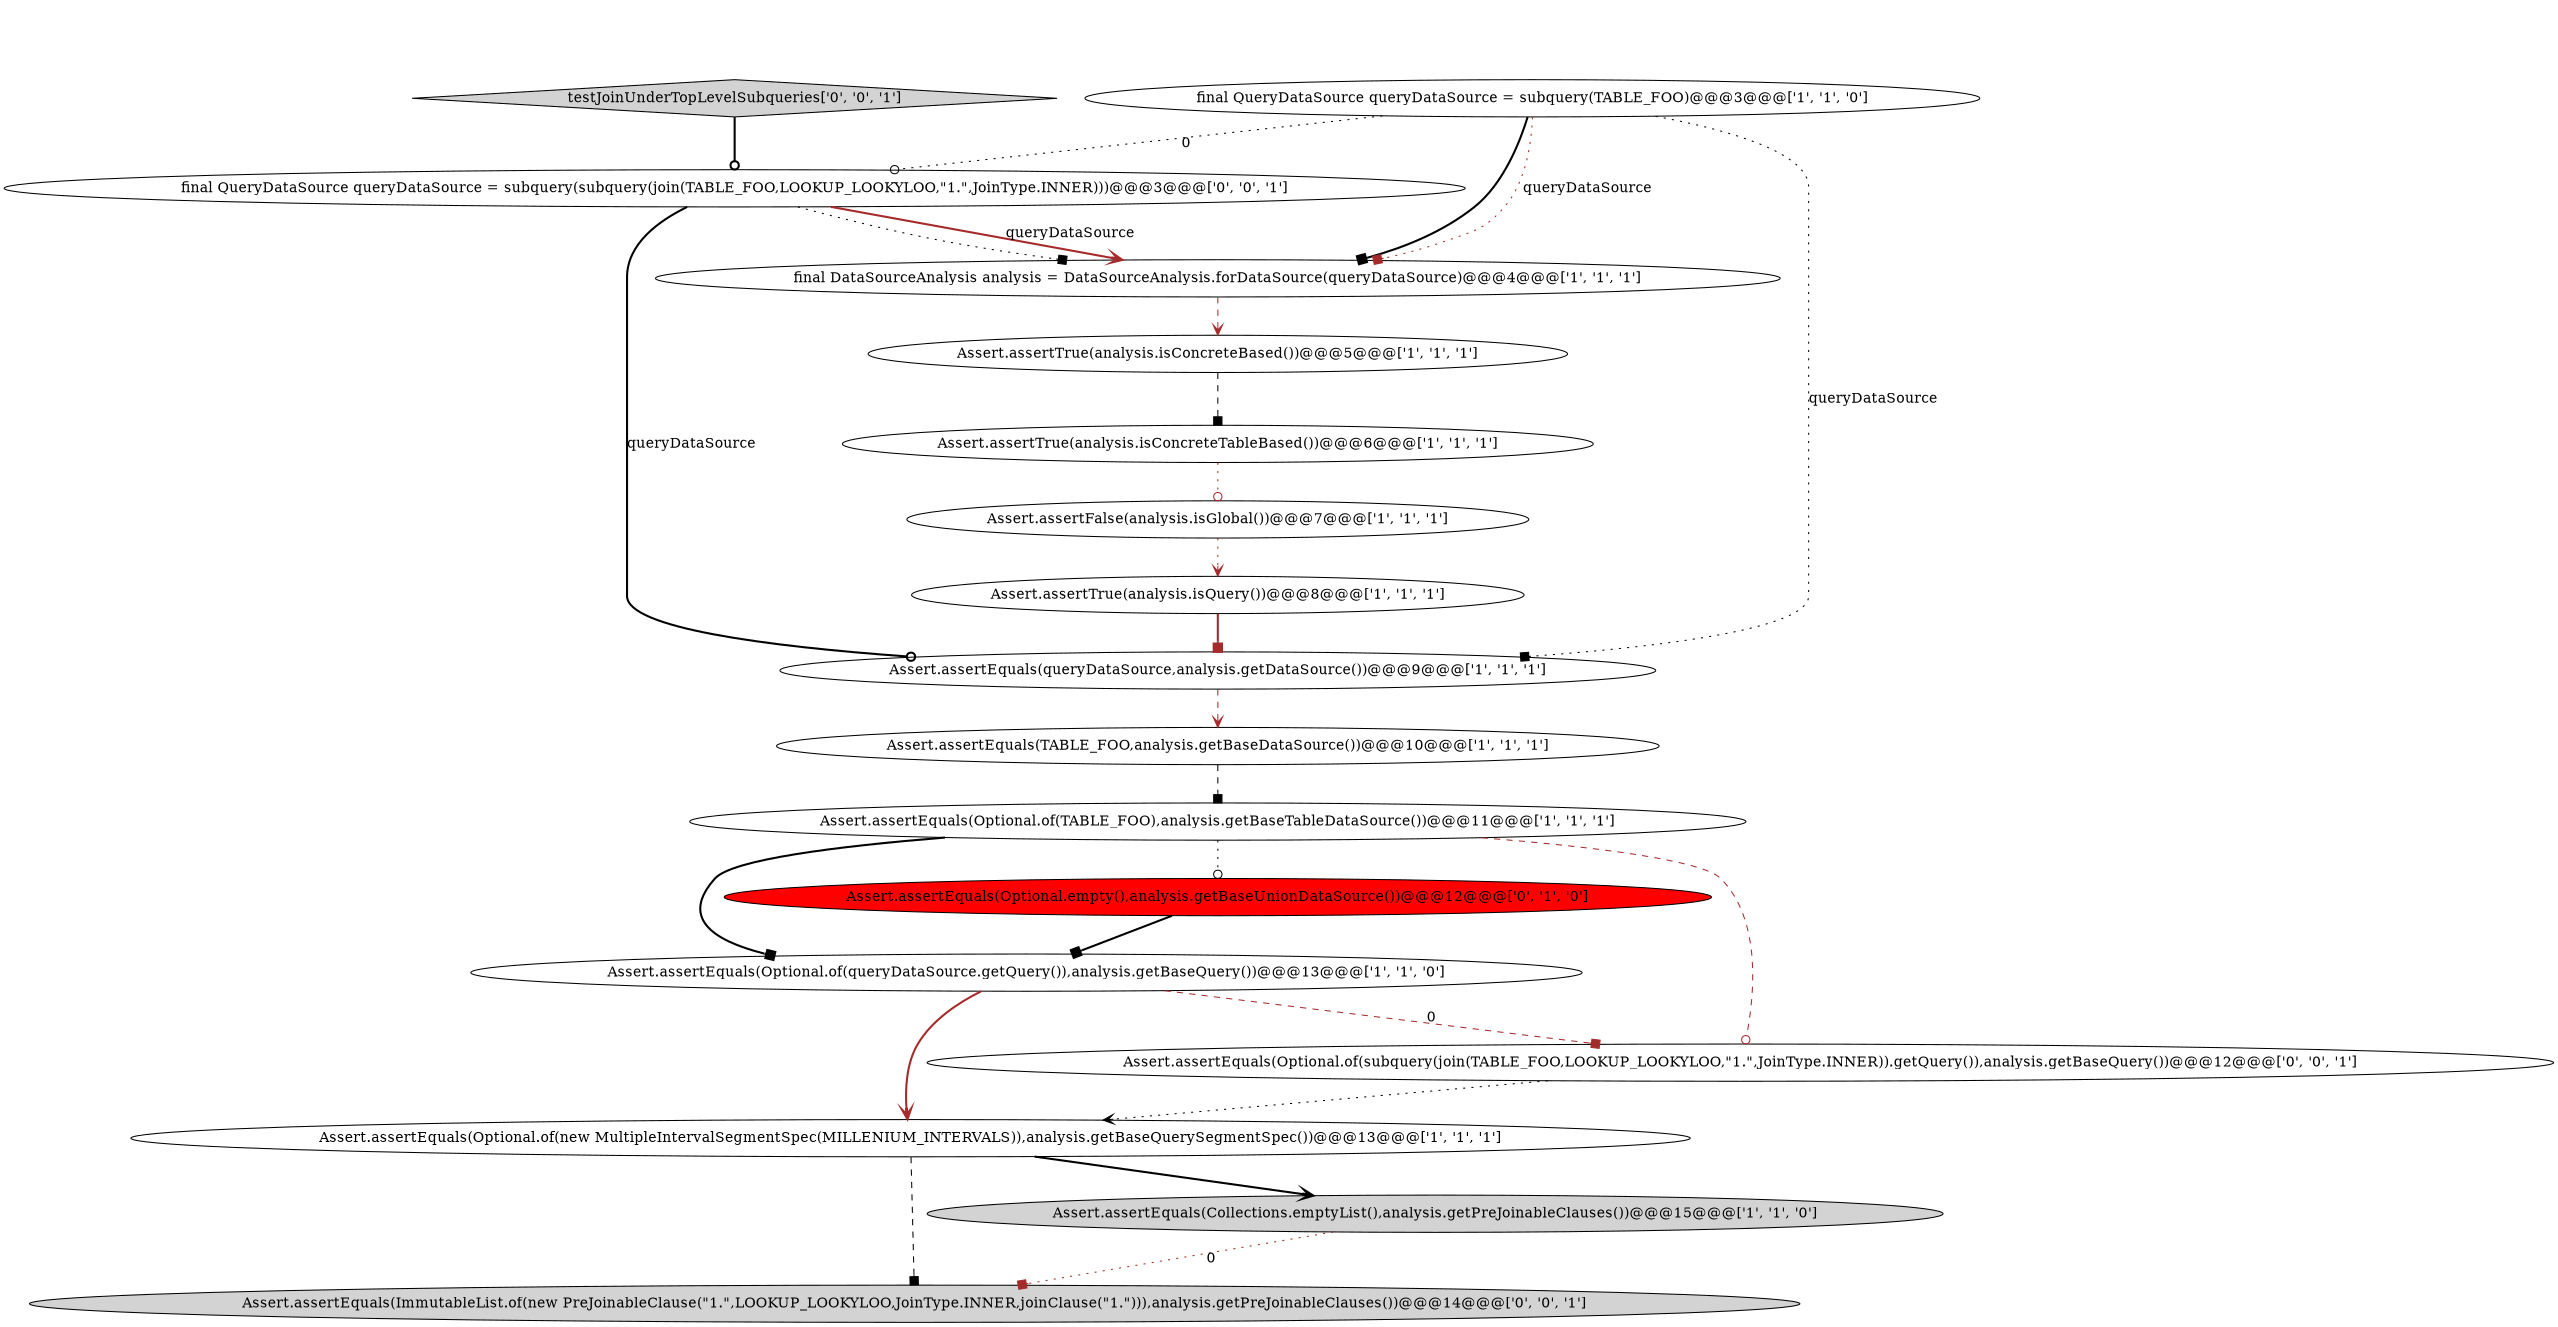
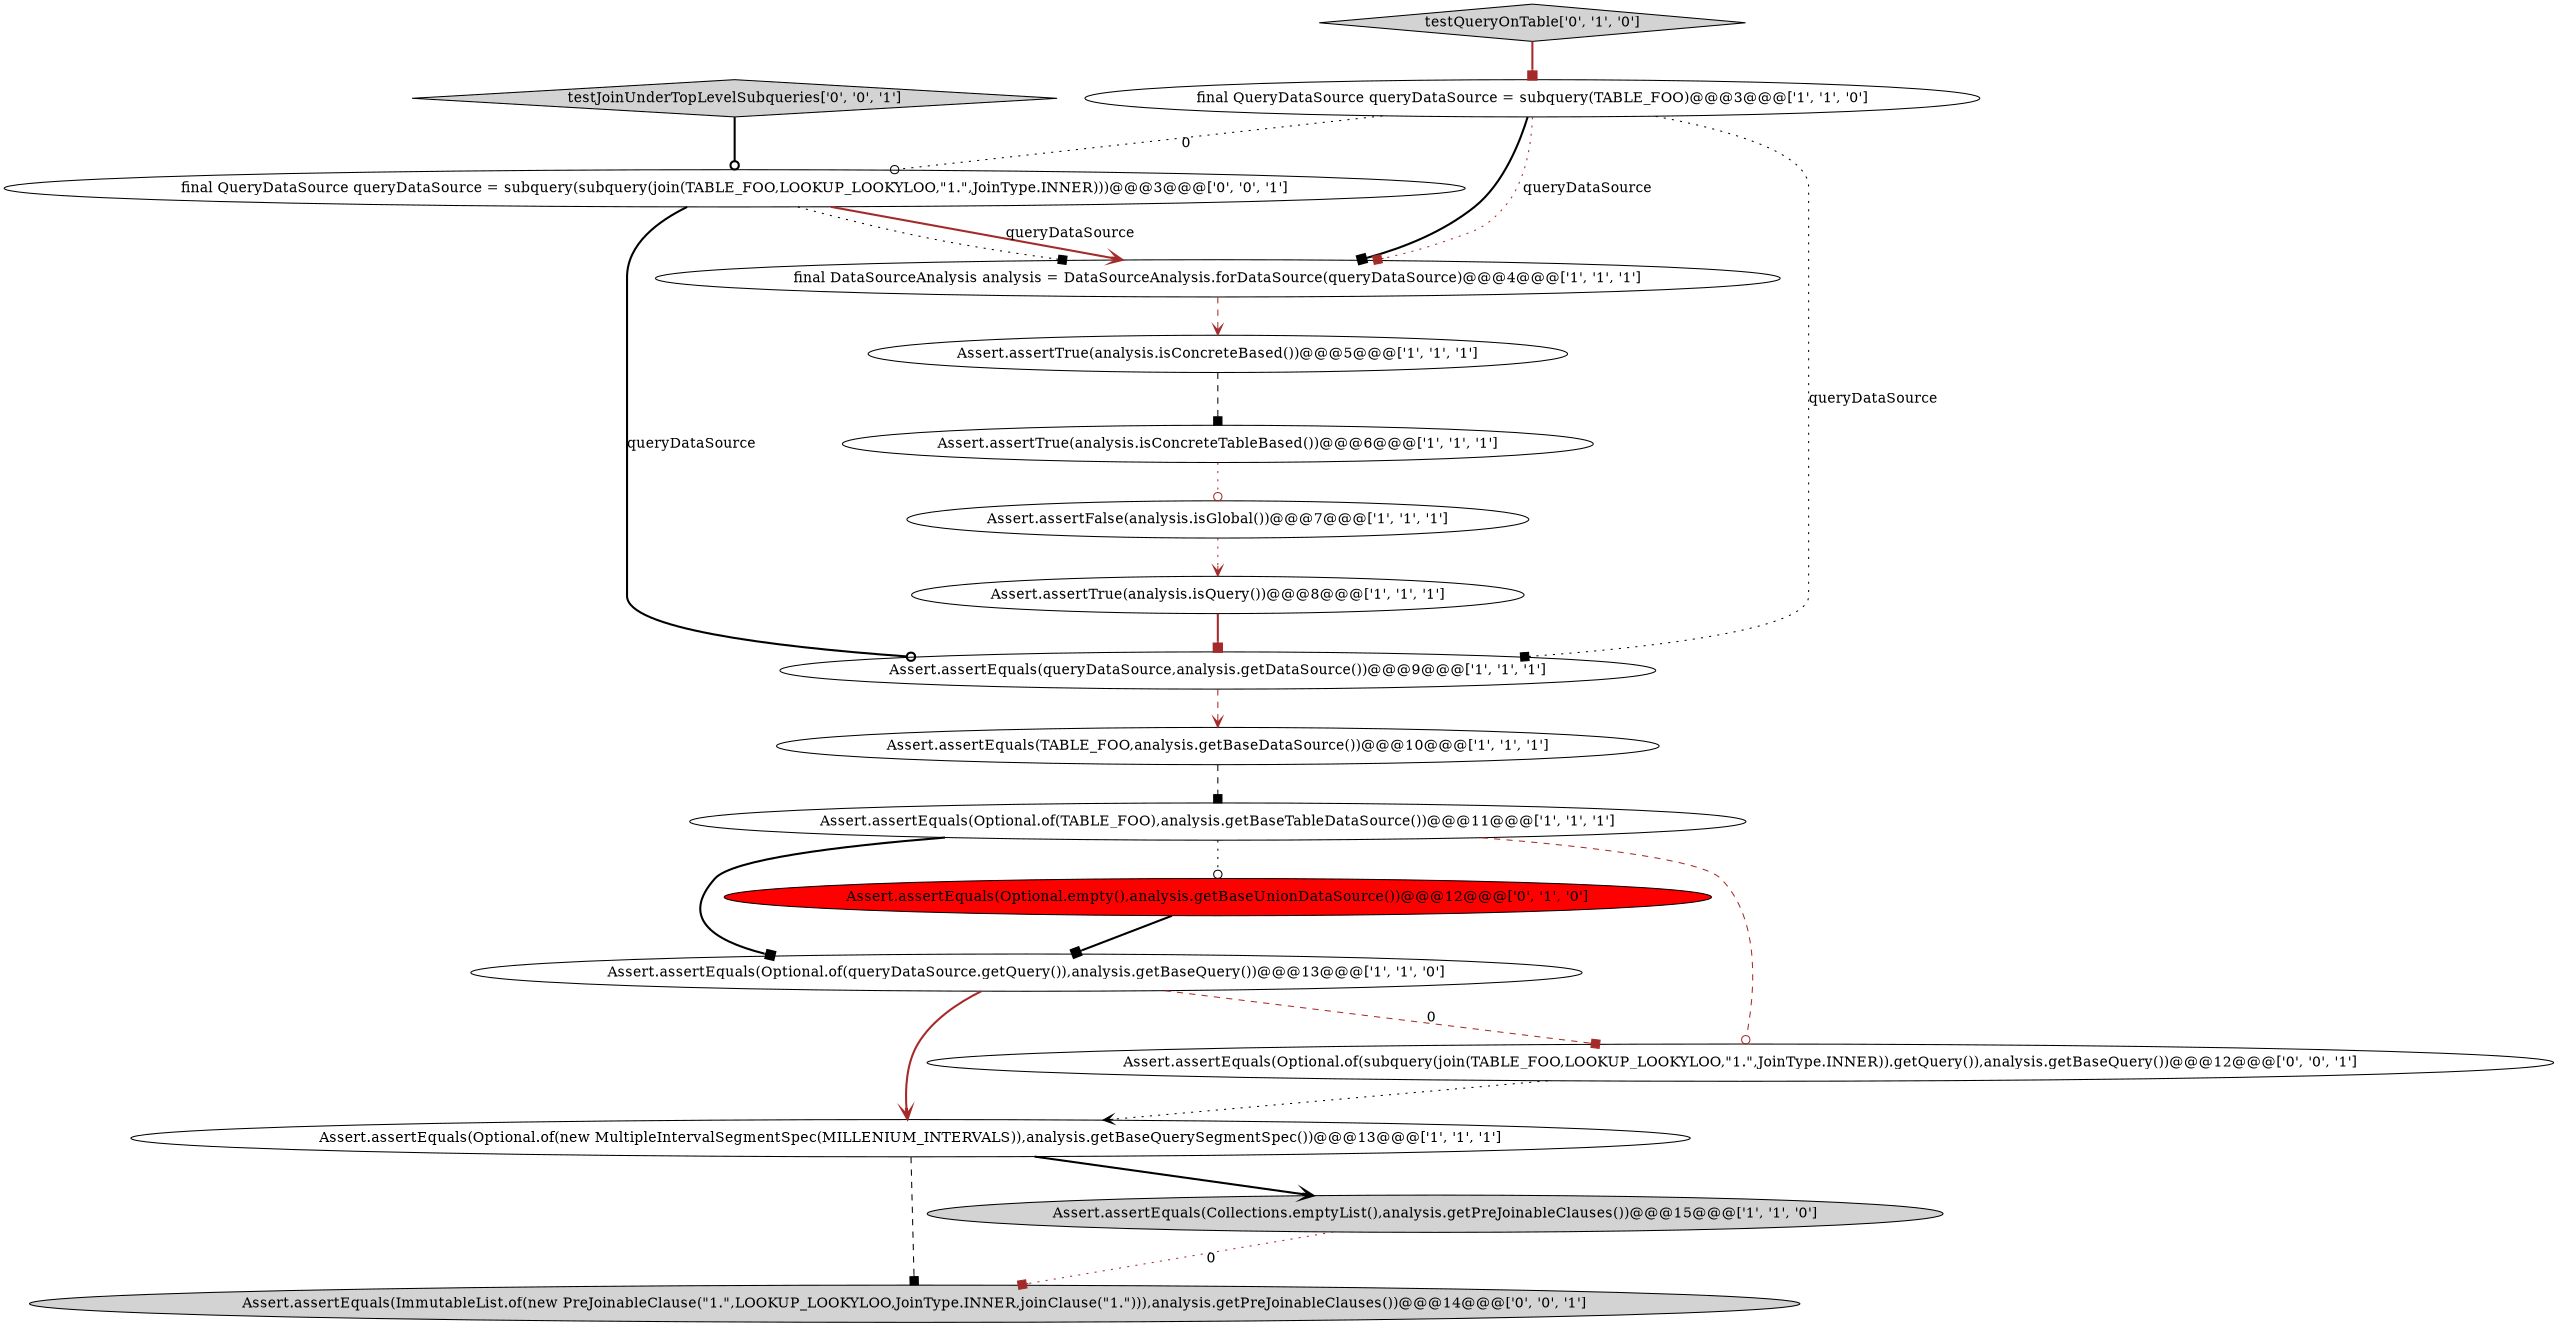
  digraph {
    node [fillcolor=white shape=ellipse style=filled]
    edge [arrowhead=box color=black style=bold]
    n1 [label="Assert.assertEquals(queryDataSource,analysis.getDataSource())@@@9@@@['1', '1', '1']"]
    n2 [label="Assert.assertEquals(TABLE_FOO,analysis.getBaseDataSource())@@@10@@@['1', '1', '1']"]
    n3 [label="Assert.assertEquals(Optional.of(TABLE_FOO),analysis.getBaseTableDataSource())@@@11@@@['1', '1', '1']"]
    n4 [fillcolor=red label="Assert.assertEquals(Optional.empty(),analysis.getBaseUnionDataSource())@@@12@@@['0', '1', '0']"]
    n5 [label="Assert.assertEquals(Optional.of(queryDataSource.getQuery()),analysis.getBaseQuery())@@@13@@@['1', '1', '0']"]
    n6 [label="Assert.assertEquals(Optional.of(subquery(join(TABLE_FOO,LOOKUP_LOOKYLOO,\"1.\",JoinType.INNER)).getQuery()),analysis.getBaseQuery())@@@12@@@['0', '0', '1']"]
    n7 [label="final QueryDataSource queryDataSource = subquery(subquery(join(TABLE_FOO,LOOKUP_LOOKYLOO,\"1.\",JoinType.INNER)))@@@3@@@['0', '0', '1']"]
    n8 [label="final DataSourceAnalysis analysis = DataSourceAnalysis.forDataSource(queryDataSource)@@@4@@@['1', '1', '1']"]
    n9 [label="Assert.assertTrue(analysis.isConcreteBased())@@@5@@@['1', '1', '1']"]
+   n10 [fillcolor=lightgray label="testQueryOnTable['0', '1', '0']" shape=diamond]
    n11 [label="final QueryDataSource queryDataSource = subquery(TABLE_FOO)@@@3@@@['1', '1', '0']"]
    n12 [label="Assert.assertEquals(Optional.of(new MultipleIntervalSegmentSpec(MILLENIUM_INTERVALS)),analysis.getBaseQuerySegmentSpec())@@@13@@@['1', '1', '1']"]
    n13 [fillcolor=lightgray label="Assert.assertEquals(Collections.emptyList(),analysis.getPreJoinableClauses())@@@15@@@['1', '1', '0']"]
    n14 [fillcolor=lightgray label="Assert.assertEquals(ImmutableList.of(new PreJoinableClause(\"1.\",LOOKUP_LOOKYLOO,JoinType.INNER,joinClause(\"1.\"))),analysis.getPreJoinableClauses())@@@14@@@['0', '0', '1']"]
    n15 [label="Assert.assertTrue(analysis.isConcreteTableBased())@@@6@@@['1', '1', '1']"]
    n16 [label="Assert.assertFalse(analysis.isGlobal())@@@7@@@['1', '1', '1']"]
    n17 [label="Assert.assertTrue(analysis.isQuery())@@@8@@@['1', '1', '1']"]
    n18 [fillcolor=lightgray label="testJoinUnderTopLevelSubqueries['0', '0', '1']" shape=diamond]
    n1 -> n2 [arrowhead=vee color=brown style=dashed]
    n2 -> n3 [style=dashed]
    n3 -> n4 [arrowhead=odot style=dotted]
    n3 -> n5
    n3 -> n6 [arrowhead=odot color=brown style=dashed]
    n4 -> n5
    n5 -> n6 [color=brown label=0 style=dashed]
    n5 -> n12 [arrowhead=vee color=brown]
    n6 -> n12 [arrowhead=vee style=dotted]
    n7 -> n1 [arrowhead=odot label=queryDataSource]
    n7 -> n8 [arrowhead=vee color=brown label=queryDataSource]
    n7 -> n8 [style=dotted]
    n8 -> n9 [arrowhead=vee color=brown style=dashed]
    n9 -> n15 [style=dashed]
+   n10 -> n11 [color=brown]
    n11 -> n1 [label=queryDataSource style=dotted]
    n11 -> n7 [arrowhead=odot label=0 style=dotted]
    n11 -> n8
    n11 -> n8 [color=brown label=queryDataSource style=dotted]
    n12 -> n13 [arrowhead=vee]
    n12 -> n14 [style=dashed]
    n13 -> n14 [color=brown label=0 style=dotted]
    n15 -> n16 [arrowhead=odot color=brown style=dotted]
    n16 -> n17 [arrowhead=vee color=brown style=dotted]
    n17 -> n1 [color=brown]
    n18 -> n7 [arrowhead=odot]
  }
